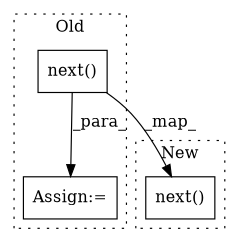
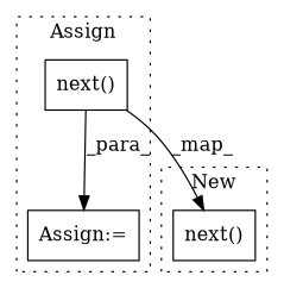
  digraph {
    node [a=75 l="20,1" shape=box]
    n1 [label="next()" s="7079,7115"]
    n2 [a=68 l=3 label="Assign:=" s=7269]
    n3 [label="next()" s="7310,7331"]
    subgraph cluster_1 {
-     label=Old
+     label=Assign
      style=dotted
      n1
      n2
    }
    subgraph cluster_2 {
      label=New
      style=dotted
      n3
    }
    n1 -> n2 [label=_para_]
    n1 -> n3 [label=_map_]
  }
